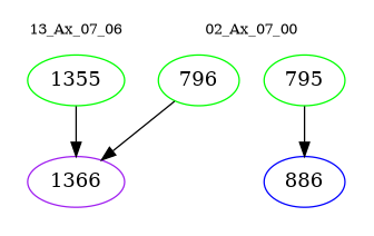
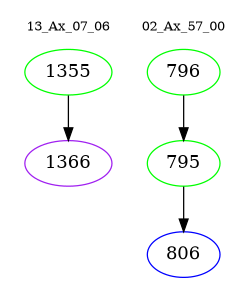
  digraph {
    node [color=green]
    edge [color=black]
    n1 [label=1355]
    n2 [color=purple label=1366]
    n3 [label=796]
    n4 [label=795]
-   n5 [color=blue label=886]
+   n5 [color=blue label=806]
    subgraph cluster_1 {
      color=white
      fontsize=10
      label="13_Ax_07_06"
      n1
      n2
    }
    subgraph cluster_2 {
      color=white
      fontsize=10
-     label="02_Ax_07_00"
+     label="02_Ax_57_00"
      n3
      n4
      n5
    }
    n1 -> n2
-   n3 -> n2
+   n3 -> n4
    n4 -> n5
  }
